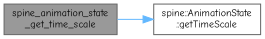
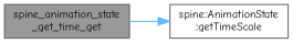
  digraph {
    rankdir=LR
    fontname="Comic Neue"
    node [fontname="Comic Neue" fontsize=10 shape=box style=filled]
-   n1 [color=gray40 fillcolor=grey60 fontcolor=black height=0.2 label="spine_animation_state\l_get_time_scale" width=0.4]
+   n1 [color=gray40 fillcolor=grey60 fontcolor=black height=0.2 label="spine_animation_state\l_get_time_get" width=0.4]
    n2 [color=grey40 fillcolor=white height=0.2 label="spine::AnimationState\l::getTimeScale" width=0.4]
    n1 -> n2 [color=steelblue1 fontname="Comic Neue" fontsize=10 labelfontname=Helvetica labelfontsize=10 style=solid]
  }
